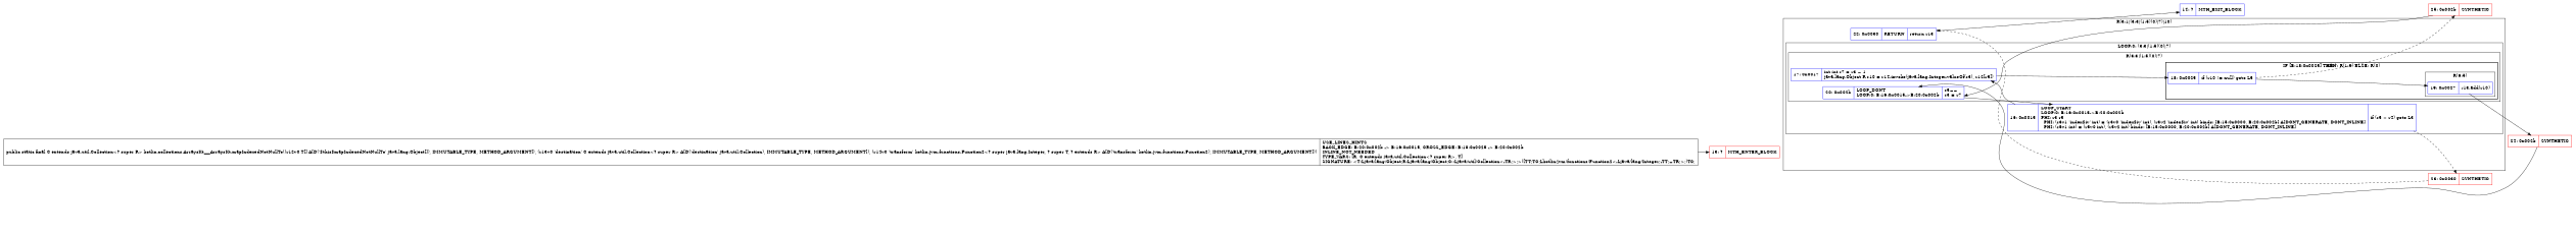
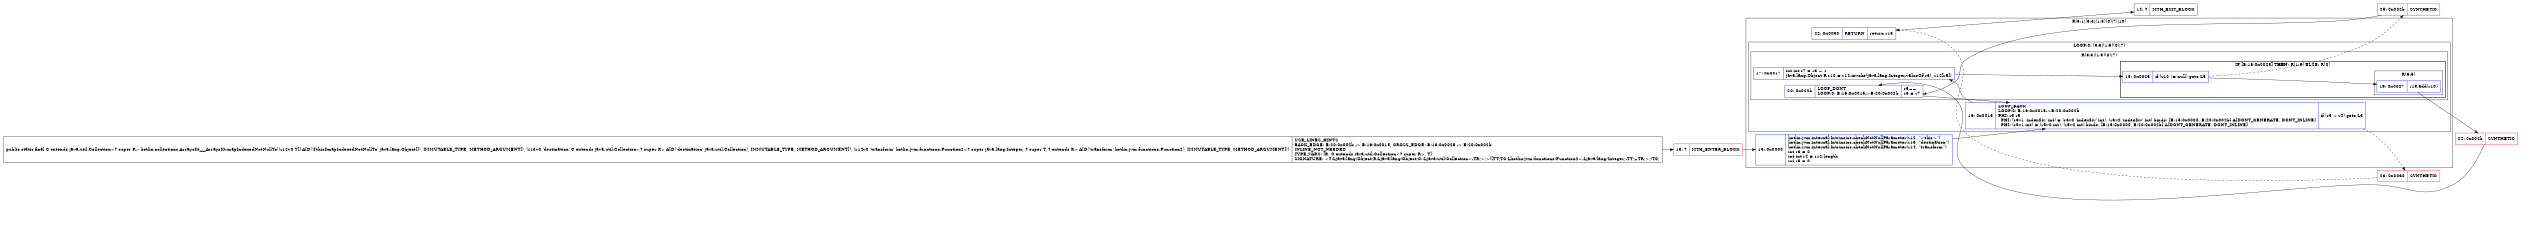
  digraph {
    rankdir=LR
    node [color=blue shape=record]
    n1 [label="{19\:\ 0x0027|r13.add(r10)\l}"]
    n2 [label="{18\:\ 0x0025|if (r10 != null) goto L5\l}"]
    n3 [label="{17\:\ 0x0017|int int r7 = r3 + 1\ljava.lang.Object R r10 = r14.invoke(java.lang.Integer.valueOf(r3), r12[r5])\l}"]
    n4 [label="{20\:\ 0x002b|LOOP_DONT\lLOOP:0: B:16:0x0015\-\>B:20:0x002b\l|r5++\lr3 = r7\l}"]
-   n5 [label="{16\:\ 0x0015|LOOP_START\lLOOP:0: B:16:0x0015\-\>B:20:0x002b\lPHI: r3 r5 \l  PHI: (r3v1 'index$iv' int) = (r3v0 'index$iv' int), (r3v2 'index$iv' int) binds: [B:15:0x0000, B:20:0x002b] A[DONT_GENERATE, DONT_INLINE]\l  PHI: (r5v1 int) = (r5v0 int), (r5v2 int) binds: [B:15:0x0000, B:20:0x002b] A[DONT_GENERATE, DONT_INLINE]\l|if (r5 \< r4) goto L3\l}"]
+   n5 [label="{16\:\ 0x0015|LOOP_BACK\lLOOP:0: B:16:0x0015\-\>B:20:0x002b\lPHI: r3 r5 \l  PHI: (r3v1 'index$iv' int) = (r3v0 'index$iv' int), (r3v2 'index$iv' int) binds: [B:15:0x0000, B:20:0x002b] A[DONT_GENERATE, DONT_INLINE]\l  PHI: (r5v1 int) = (r5v0 int), (r5v2 int) binds: [B:15:0x0000, B:20:0x002b] A[DONT_GENERATE, DONT_INLINE]\l|if (r5 \< r4) goto L3\l}"]
+   n6 [label="{15\:\ 0x0000|kotlin.jvm.internal.Intrinsics.checkNotNullParameter(r12, \"\<this\>\")\lkotlin.jvm.internal.Intrinsics.checkNotNullParameter(r13, \"destination\")\lkotlin.jvm.internal.Intrinsics.checkNotNullParameter(r14, \"transform\")\lint r3 = 0\lint int r4 = r12.length\lint r5 = 0\l}"]
    n7 [label="{22\:\ 0x0030|RETURN\l|return r13\l}"]
    n8 [color=red label="{24\:\ 0x002b|SYNTHETIC\l}"]
    n9 [color=red label="{25\:\ 0x002b|SYNTHETIC\l}"]
    n10 [color=red label="{23\:\ 0x0030|SYNTHETIC\l}"]
    n11 [label="{14\:\ ?|MTH_EXIT_BLOCK\l}"]
    n12 [color=red label="{13\:\ ?|MTH_ENTER_BLOCK\l}"]
    n13 [label="{public static final C extends java.util.Collection\<? super R\> kotlin.collections.ArraysKt___ArraysKt.mapIndexedNotNullTo((r12v0 T[] A[D('$this$mapIndexedNotNullTo' java.lang.Object[]), IMMUTABLE_TYPE, METHOD_ARGUMENT]), (r13v0 'destination' C extends java.util.Collection\<? super R\> A[D('destination' java.util.Collection), IMMUTABLE_TYPE, METHOD_ARGUMENT]), (r14v0 'transform' kotlin.jvm.functions.Function2\<? super java.lang.Integer, ? super T, ? extends R\> A[D('transform' kotlin.jvm.functions.Function2), IMMUTABLE_TYPE, METHOD_ARGUMENT]))  | USE_LINES_HINTS\lBACK_EDGE: B:20:0x002b \-\> B:16:0x0015, CROSS_EDGE: B:18:0x0025 \-\> B:20:0x002b\lINLINE_NOT_NEEDED\lTYPE_VARS: [R, C extends java.util.Collection\<? super R\>, T]\lSIGNATURE: \<T:Ljava\/lang\/Object;R:Ljava\/lang\/Object;C::Ljava\/util\/Collection\<\-TR;\>;\>([TT;TC;Lkotlin\/jvm\/functions\/Function2\<\-Ljava\/lang\/Integer;\-TT;+TR;\>;)TC;\l}" color=""]
    subgraph cluster_1 {
      label="R(3:1|(3:3|(1:5)(0)|7)|10)"
+     n6
      n7
      subgraph cluster_2 {
        label="LOOP:0: (3:3|(1:5)(0)|7)"
        n5
        subgraph cluster_3 {
          label="R(3:3|(1:5)(0)|7)"
          n3
          n4
          subgraph cluster_4 {
            label="IF [B:18:0x0025] THEN: R(1:5) ELSE: R(0)"
            n2
            subgraph cluster_5 {
              label="R(6:5)"
              n1
            }
            subgraph cluster_6 {
              label="R(0)"
            }
          }
        }
      }
    }
    n1 -> n8
    n2 -> n1
    n2 -> n9 [style=dashed]
    n3 -> n2
    n4 -> n5
    n5 -> n3
    n5 -> n10 [style=dashed]
+   n6 -> n5
    n7 -> n11
    n8 -> n4
    n9 -> n4
    n10 -> n7 [style=dashed]
+   n12 -> n6
    n13 -> n12
  }
